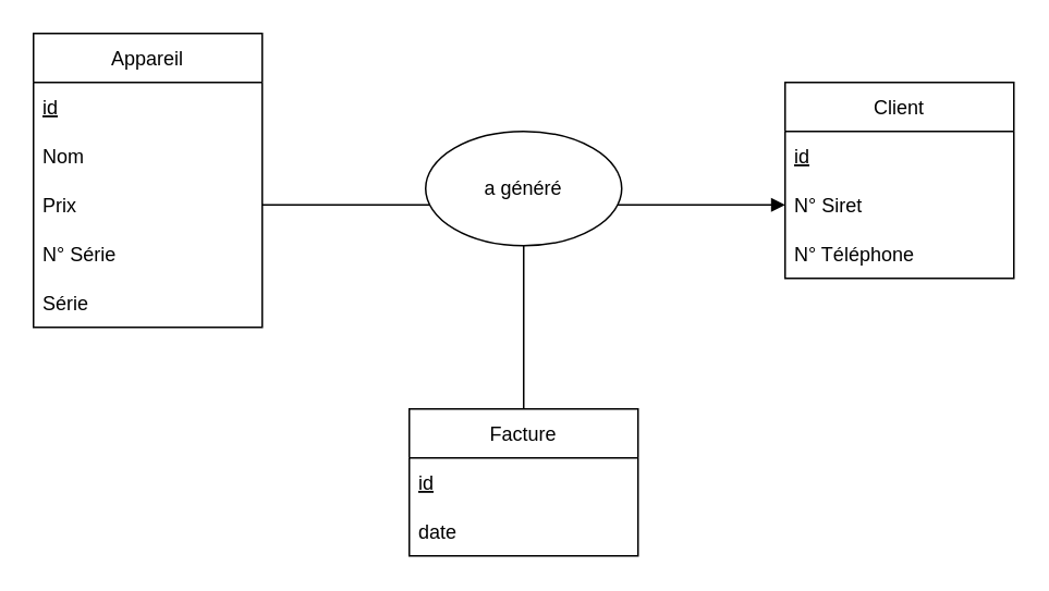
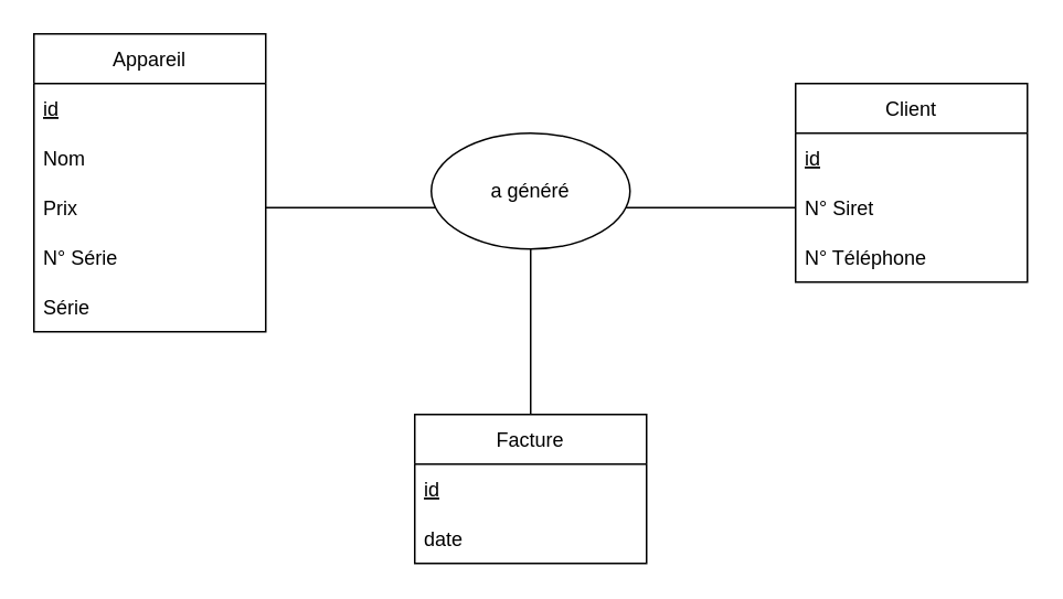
  <mxCell id="0" />
  <mxCell id="1" parent="0" />
  <mxCell id="2" value="Appareil" style="swimlane;fontStyle=0;childLayout=stackLayout;horizontal=1;startSize=30;horizontalStack=0;resizeParent=1;resizeParentMax=0;resizeLast=0;collapsible=1;marginBottom=0;" vertex="1" parent="1"><mxGeometry x="20" y="20" width="140" height="180" as="geometry" /></mxCell>
  <mxCell id="3" value="id" style="text;strokeColor=none;fillColor=none;align=left;verticalAlign=middle;spacingLeft=4;spacingRight=4;overflow=hidden;points=[[0,0.5],[1,0.5]];portConstraint=eastwest;rotatable=0;fontStyle=4" vertex="1" parent="2"><mxGeometry y="30" width="140" height="30" as="geometry" /></mxCell>
  <mxCell id="4" value="Nom" style="text;strokeColor=none;fillColor=none;align=left;verticalAlign=middle;spacingLeft=4;spacingRight=4;overflow=hidden;points=[[0,0.5],[1,0.5]];portConstraint=eastwest;rotatable=0;" vertex="1" parent="2"><mxGeometry y="60" width="140" height="30" as="geometry" /></mxCell>
  <mxCell id="5" value="Prix" style="text;strokeColor=none;fillColor=none;align=left;verticalAlign=middle;spacingLeft=4;spacingRight=4;overflow=hidden;points=[[0,0.5],[1,0.5]];portConstraint=eastwest;rotatable=0;" vertex="1" parent="2"><mxGeometry y="90" width="140" height="30" as="geometry" /></mxCell>
  <mxCell id="6" value="N° Série" style="text;strokeColor=none;fillColor=none;align=left;verticalAlign=middle;spacingLeft=4;spacingRight=4;overflow=hidden;points=[[0,0.5],[1,0.5]];portConstraint=eastwest;rotatable=0;" vertex="1" parent="2"><mxGeometry y="120" width="140" height="30" as="geometry" /></mxCell>
  <mxCell id="7" value="Série" style="text;strokeColor=none;fillColor=none;align=left;verticalAlign=middle;spacingLeft=4;spacingRight=4;overflow=hidden;points=[[0,0.5],[1,0.5]];portConstraint=eastwest;rotatable=0;" vertex="1" parent="2"><mxGeometry y="150" width="140" height="30" as="geometry" /></mxCell>
  <mxCell id="8" value="Client" style="swimlane;fontStyle=0;childLayout=stackLayout;horizontal=1;startSize=30;horizontalStack=0;resizeParent=1;resizeParentMax=0;resizeLast=0;collapsible=1;marginBottom=0;" vertex="1" parent="1"><mxGeometry x="480" y="50" width="140" height="120" as="geometry" /></mxCell>
  <mxCell id="9" value="id" style="text;strokeColor=none;fillColor=none;align=left;verticalAlign=middle;spacingLeft=4;spacingRight=4;overflow=hidden;points=[[0,0.5],[1,0.5]];portConstraint=eastwest;rotatable=0;fontStyle=4" vertex="1" parent="8"><mxGeometry y="30" width="140" height="30" as="geometry" /></mxCell>
  <mxCell id="10" value="N° Siret" style="text;strokeColor=none;fillColor=none;align=left;verticalAlign=middle;spacingLeft=4;spacingRight=4;overflow=hidden;points=[[0,0.5],[1,0.5]];portConstraint=eastwest;rotatable=0;" vertex="1" parent="8"><mxGeometry y="60" width="140" height="30" as="geometry" /></mxCell>
  <mxCell id="11" value="N° Téléphone" style="text;strokeColor=none;fillColor=none;align=left;verticalAlign=middle;spacingLeft=4;spacingRight=4;overflow=hidden;points=[[0,0.5],[1,0.5]];portConstraint=eastwest;rotatable=0;" vertex="1" parent="8"><mxGeometry y="90" width="140" height="30" as="geometry" /></mxCell>
  <mxCell id="12" value="Facture" style="swimlane;fontStyle=0;childLayout=stackLayout;horizontal=1;startSize=30;horizontalStack=0;resizeParent=1;resizeParentMax=0;resizeLast=0;collapsible=1;marginBottom=0;" vertex="1" parent="1"><mxGeometry x="250" y="250" width="140" height="90" as="geometry" /></mxCell>
  <mxCell id="13" value="id" style="text;strokeColor=none;fillColor=none;align=left;verticalAlign=middle;spacingLeft=4;spacingRight=4;overflow=hidden;points=[[0,0.5],[1,0.5]];portConstraint=eastwest;rotatable=0;fontStyle=4" vertex="1" parent="12"><mxGeometry y="30" width="140" height="30" as="geometry" /></mxCell>
  <mxCell id="14" value="date" style="text;strokeColor=none;fillColor=none;align=left;verticalAlign=middle;spacingLeft=4;spacingRight=4;overflow=hidden;points=[[0,0.5],[1,0.5]];portConstraint=eastwest;rotatable=0;" vertex="1" parent="12"><mxGeometry y="60" width="140" height="30" as="geometry" /></mxCell>
- <mxCell id="15" value="" style="endArrow=block;html=1;rounded=0;exitX=1;exitY=0.5;exitDx=0;exitDy=0;entryX=0;entryY=0.5;entryDx=0;entryDy=0;" edge="1" parent="1" source="5" target="10"><mxGeometry width="50" height="50" relative="1" as="geometry"><mxPoint x="309" y="135" as="sourcePoint" /><mxPoint x="359" y="85" as="targetPoint" /></mxGeometry></mxCell>
+ <mxCell id="15" value="" style="endArrow=none;html=1;rounded=0;exitX=1;exitY=0.5;exitDx=0;exitDy=0;entryX=0;entryY=0.5;entryDx=0;entryDy=0;" edge="1" parent="1" source="5" target="10"><mxGeometry width="50" height="50" relative="1" as="geometry"><mxPoint x="309" y="135" as="sourcePoint" /><mxPoint x="359" y="85" as="targetPoint" /></mxGeometry></mxCell>
  <mxCell id="16" value="a généré" style="ellipse;whiteSpace=wrap;html=1;" vertex="1" parent="1"><mxGeometry x="260" y="80" width="120" height="70" as="geometry" /></mxCell>
  <mxCell id="17" value="" style="endArrow=none;html=1;rounded=0;exitX=0.5;exitY=0;exitDx=0;exitDy=0;entryX=0.5;entryY=1;entryDx=0;entryDy=0;" edge="1" parent="1" source="12" target="16"><mxGeometry width="50" height="50" relative="1" as="geometry"><mxPoint x="310" y="200" as="sourcePoint" /><mxPoint x="360" y="150" as="targetPoint" /></mxGeometry></mxCell>
